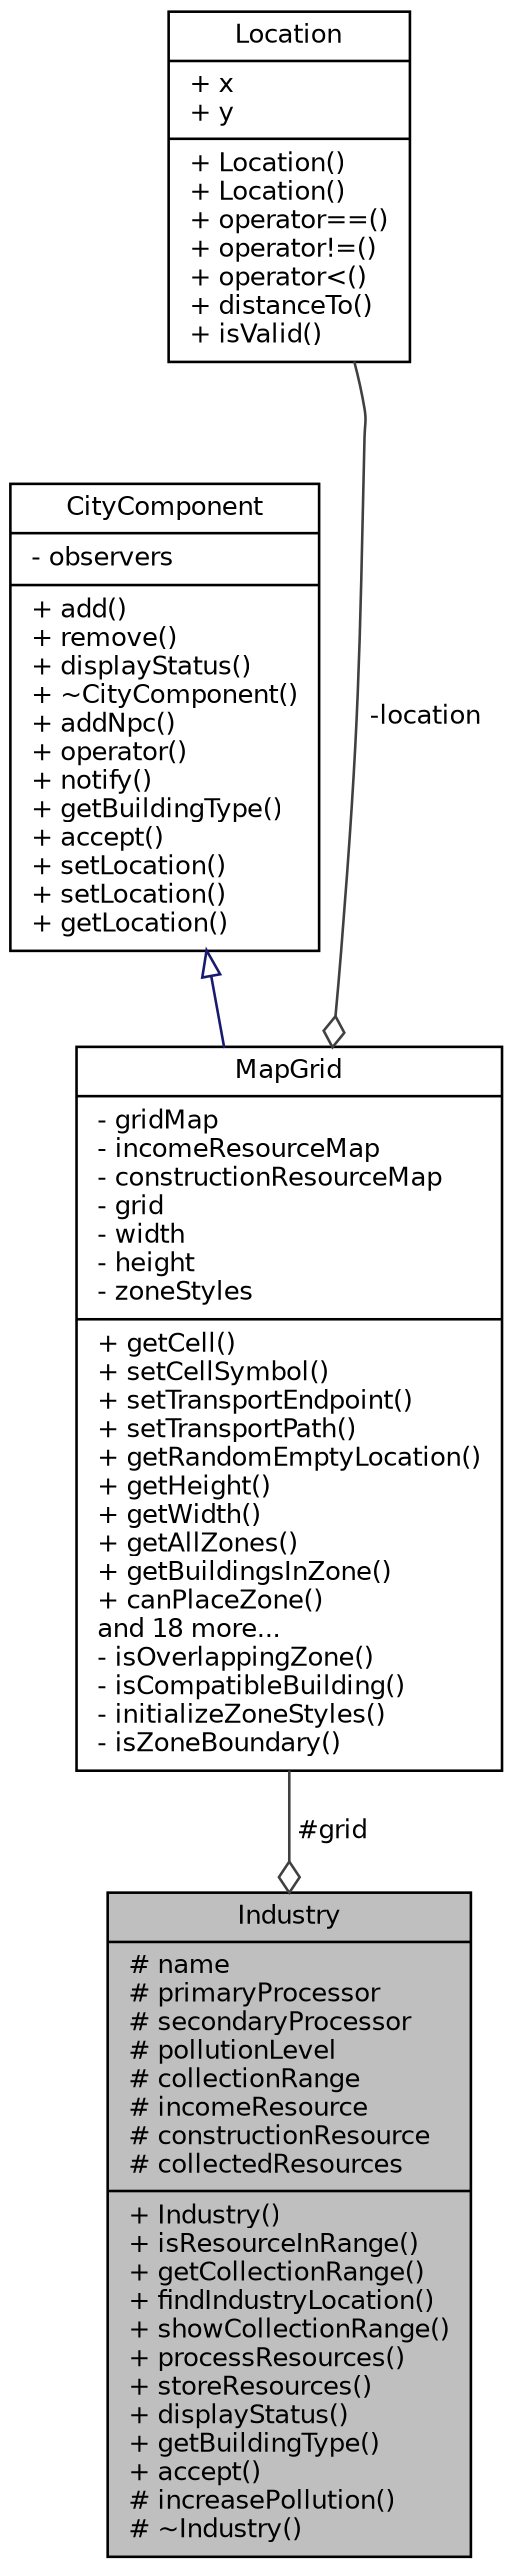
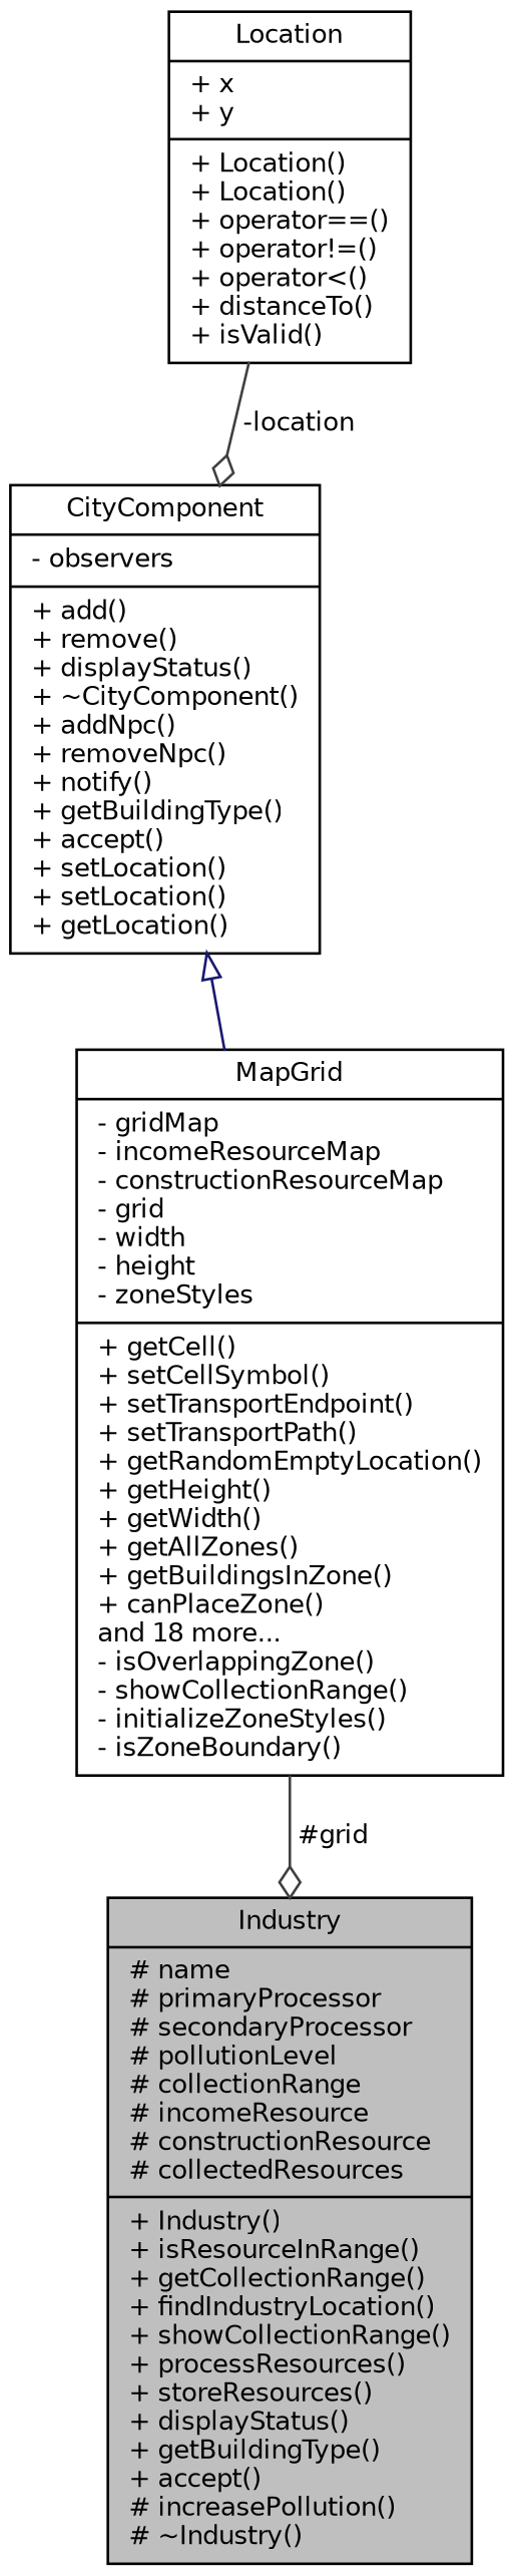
  digraph {
    node [color=black fillcolor=white fontname=Helvetica fontsize=10 shape=record style=filled]
    edge [color=grey25 fontname=Helvetica fontsize=10 labelfontname=Helvetica labelfontsize=10 style=solid arrowhead=odiamond]
    n1 [fillcolor=grey75 fontcolor=black height=0.2 label="{Industry\n|# name\l# primaryProcessor\l# secondaryProcessor\l# pollutionLevel\l# collectionRange\l# incomeResource\l# constructionResource\l# collectedResources\l|+ Industry()\l+ isResourceInRange()\l+ getCollectionRange()\l+ findIndustryLocation()\l+ showCollectionRange()\l+ processResources()\l+ storeResources()\l+ displayStatus()\l+ getBuildingType()\l+ accept()\l# increasePollution()\l# ~Industry()\l}" width=0.4]
-   n2 [height=0.2 label="{CityComponent\n|- observers\l|+ add()\l+ remove()\l+ displayStatus()\l+ ~CityComponent()\l+ addNpc()\l+ operator()\l+ notify()\l+ getBuildingType()\l+ accept()\l+ setLocation()\l+ setLocation()\l+ getLocation()\l}" width=0.4]
-   n3 [height=0.2 label="{MapGrid\n|- gridMap\l- incomeResourceMap\l- constructionResourceMap\l- grid\l- width\l- height\l- zoneStyles\l|+ getCell()\l+ setCellSymbol()\l+ setTransportEndpoint()\l+ setTransportPath()\l+ getRandomEmptyLocation()\l+ getHeight()\l+ getWidth()\l+ getAllZones()\l+ getBuildingsInZone()\l+ canPlaceZone()\land 18 more...\l- isOverlappingZone()\l- isCompatibleBuilding()\l- initializeZoneStyles()\l- isZoneBoundary()\l}" width=0.4]
+   n2 [height=0.2 label="{CityComponent\n|- observers\l|+ add()\l+ remove()\l+ displayStatus()\l+ ~CityComponent()\l+ addNpc()\l+ removeNpc()\l+ notify()\l+ getBuildingType()\l+ accept()\l+ setLocation()\l+ setLocation()\l+ getLocation()\l}" width=0.4]
+   n3 [height=0.2 label="{MapGrid\n|- gridMap\l- incomeResourceMap\l- constructionResourceMap\l- grid\l- width\l- height\l- zoneStyles\l|+ getCell()\l+ setCellSymbol()\l+ setTransportEndpoint()\l+ setTransportPath()\l+ getRandomEmptyLocation()\l+ getHeight()\l+ getWidth()\l+ getAllZones()\l+ getBuildingsInZone()\l+ canPlaceZone()\land 18 more...\l- isOverlappingZone()\l- showCollectionRange()\l- initializeZoneStyles()\l- isZoneBoundary()\l}" width=0.4]
    n4 [height=0.2 label="{Location\n|+ x\l+ y\l|+ Location()\l+ Location()\l+ operator==()\l+ operator!=()\l+ operator\<()\l+ distanceTo()\l+ isValid()\l}" width=0.4]
    n2 -> n3 [arrowtail=onormal color=midnightblue dir=back arrowhead=""]
    n3 -> n1 [label=" #grid"]
-   n4 -> n3 [label=" -location"]
+   n4 -> n2 [label=" -location"]
  }
